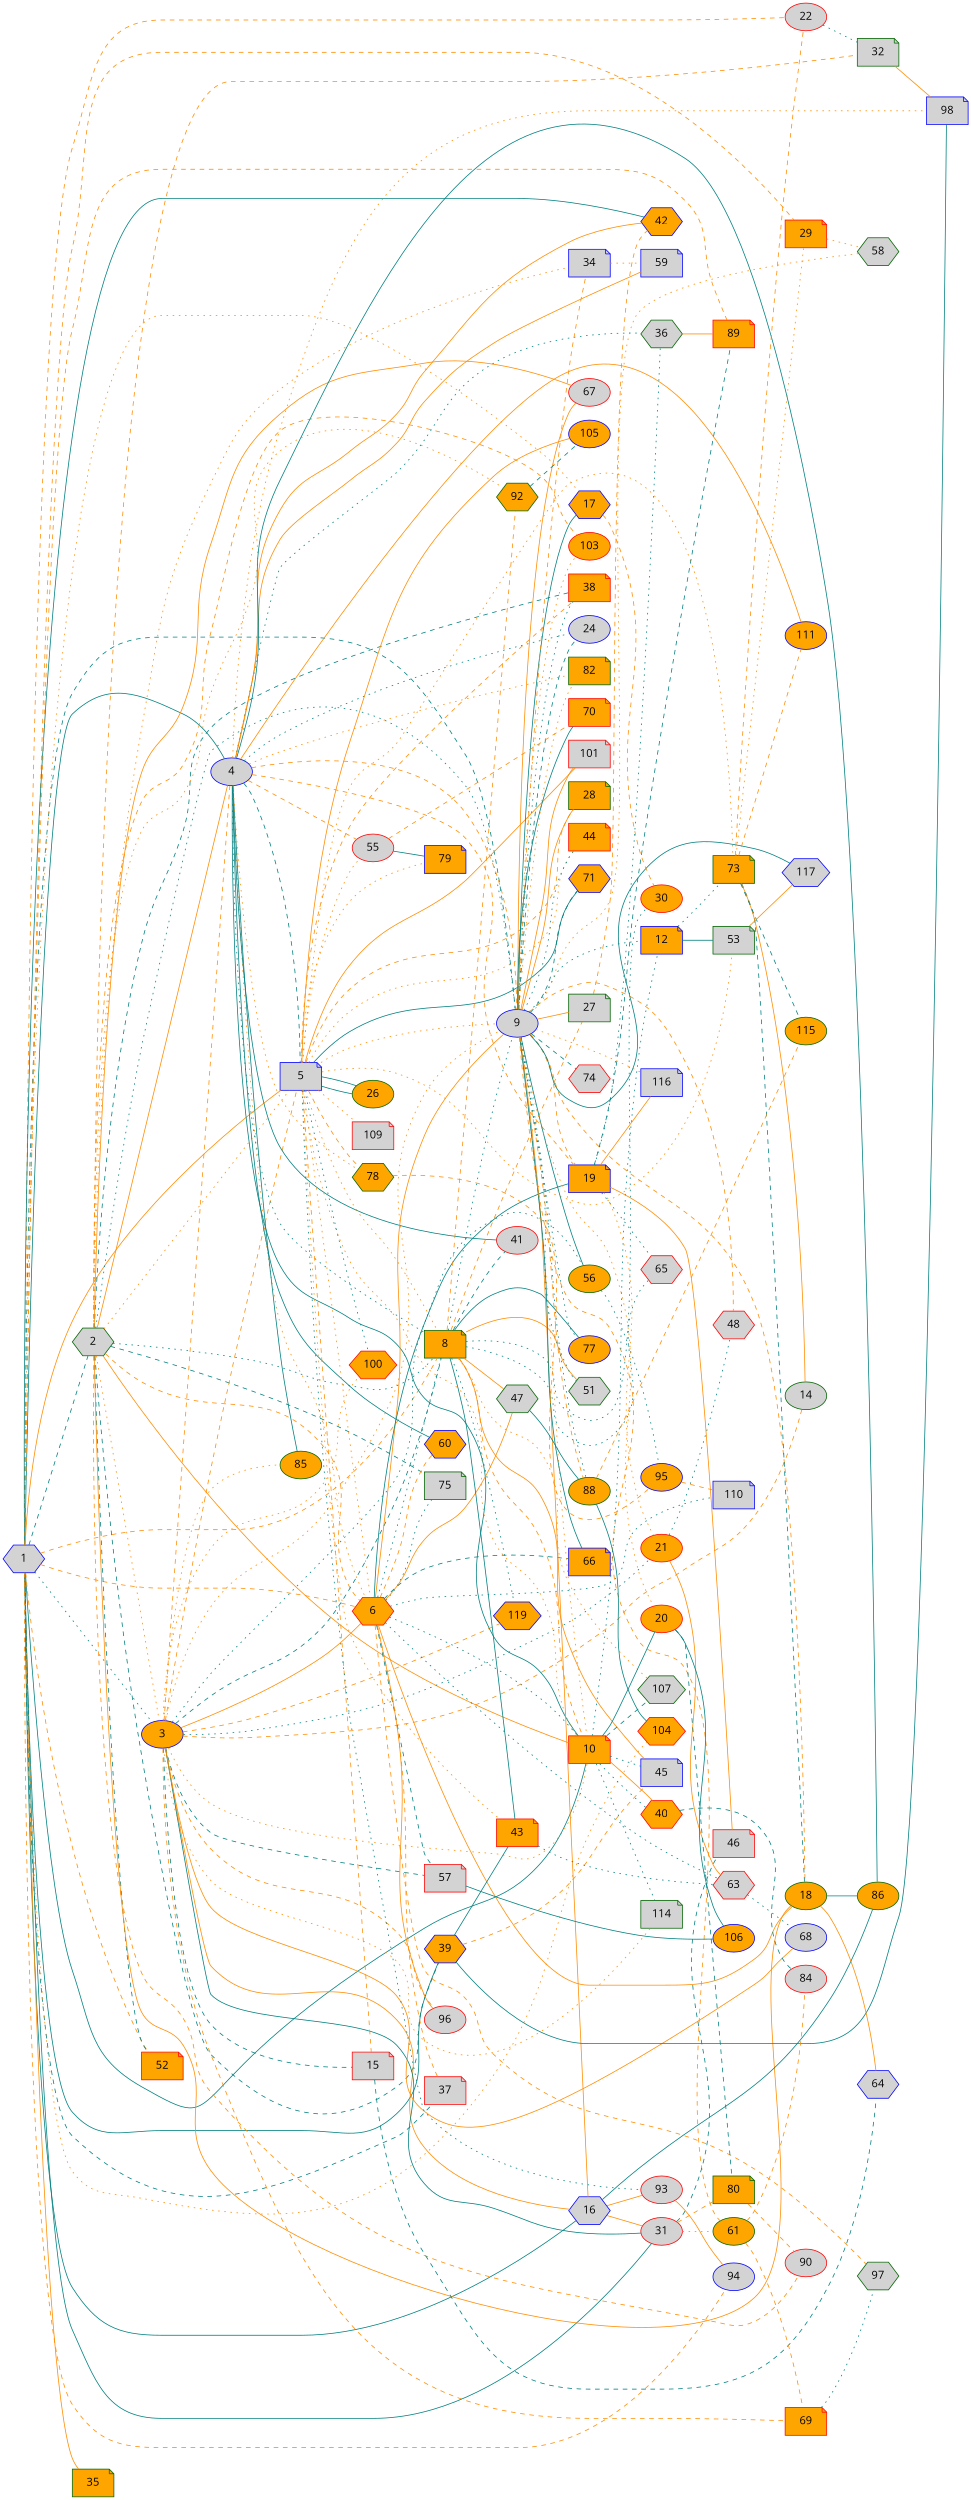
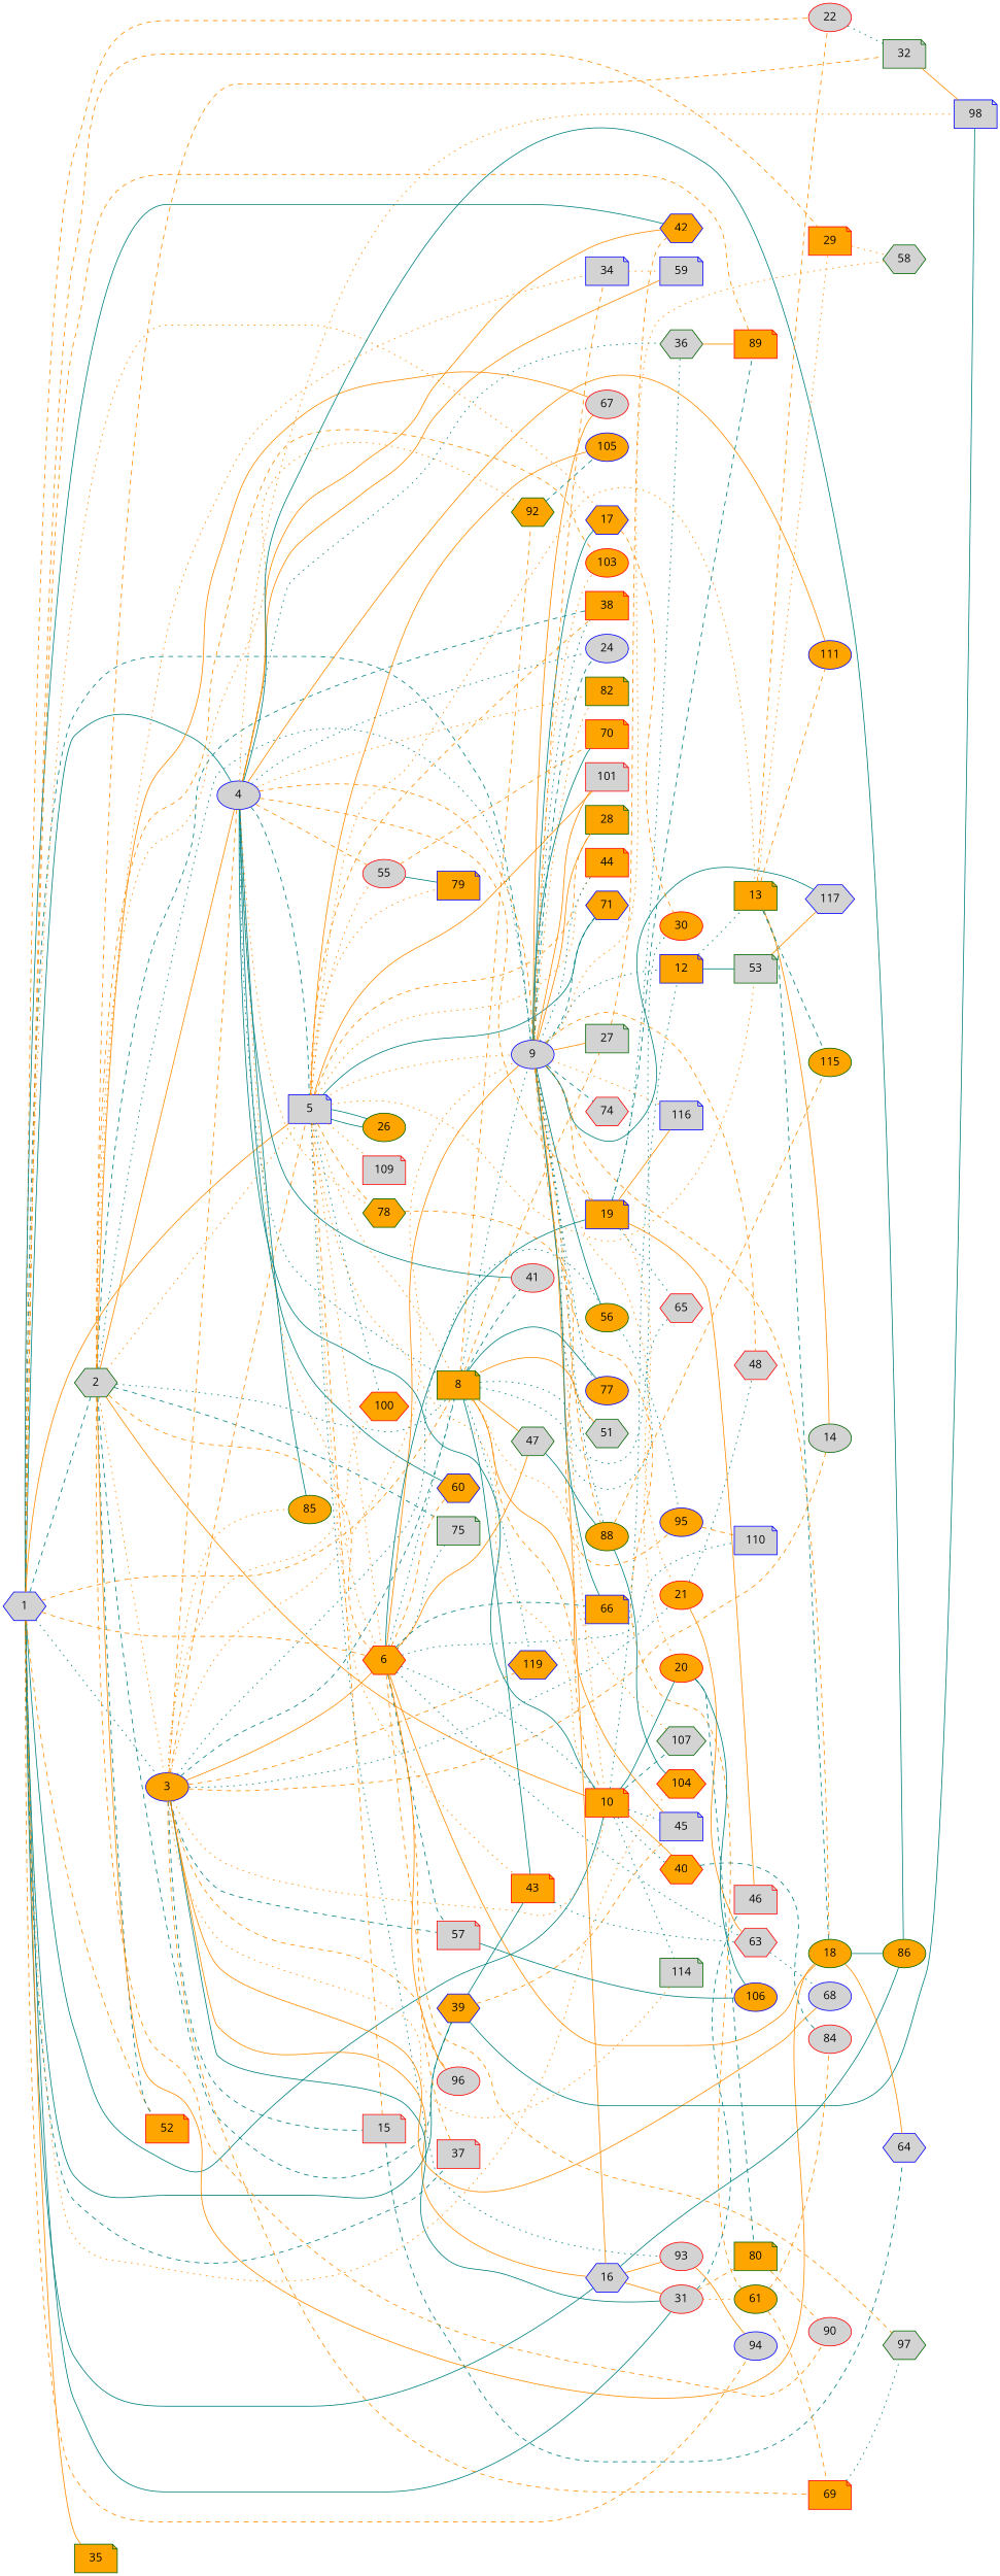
  graph {
    fontname="Open Sans"
    rankdir=LR
    node [color=red fillcolor=orange fontname="Open Sans" shape=note style=filled]
    edge [color=darkorange fontname="Open Sans" style=dotted]
    1 [color=blue fillcolor=lightgrey shape=hexagon super="+25"]
    2 [color=darkgreen fillcolor=lightgrey shape=hexagon super="+54"]
    3 [color=blue shape=ellipse super="+50"]
    4 [color=blue fillcolor=lightgrey shape=ellipse super="+7"]
    5 [color=blue fillcolor=lightgrey super="+23"]
    6 [shape=hexagon super="+83"]
    8 [color=darkgreen super="+33"]
    9 [color=blue fillcolor=lightgrey shape=ellipse super="+11"]
    10 [super="+112"]
    16 [color=blue fillcolor=lightgrey shape=hexagon super="+99"]
    17 [color=blue shape=hexagon]
    22 [fillcolor=lightgrey shape=ellipse]
    29
    31 [fillcolor=lightgrey shape=ellipse super="+72"]
    35 [color=darkgreen]
    37 [fillcolor=lightgrey]
    39 [color=blue shape=hexagon super="+81"]
    42 [color=blue shape=hexagon super="+87"]
    52
    89 [super="+118"]
    94 [color=blue fillcolor=lightgrey shape=ellipse]
    104 [shape=hexagon]
    18 [color=darkgreen shape=ellipse super="+102"]
    32 [color=darkgreen fillcolor=lightgrey]
    34 [color=blue fillcolor=lightgrey]
    38 [super="+73"]
    67 [fillcolor=lightgrey shape=ellipse]
    75 [color=darkgreen fillcolor=lightgrey]
    90 [fillcolor=lightgrey shape=ellipse]
    92 [color=darkgreen shape=hexagon]
    103 [shape=ellipse]
    14 [color=darkgreen fillcolor=lightgrey shape=ellipse]
    15 [fillcolor=lightgrey]
    21 [shape=ellipse]
    56 [color=darkgreen shape=ellipse]
    57 [fillcolor=lightgrey]
    68 [color=blue fillcolor=lightgrey shape=ellipse]
    69
    85 [color=darkgreen shape=ellipse]
    96 [fillcolor=lightgrey shape=ellipse]
    100 [shape=hexagon]
    114 [color=darkgreen fillcolor=lightgrey]
    119 [color=blue shape=hexagon]
    19 [color=blue super="+76"]
    24 [color=blue fillcolor=lightgrey shape=ellipse]
    36 [color=darkgreen fillcolor=lightgrey shape=hexagon]
    41 [fillcolor=lightgrey shape=ellipse super="+62"]
    55 [fillcolor=lightgrey shape=ellipse]
    59 [color=blue fillcolor=lightgrey]
    60 [color=blue shape=hexagon]
    78 [color=darkgreen shape=hexagon]
    82 [color=darkgreen]
    86 [color=darkgreen shape=ellipse]
    98 [color=blue fillcolor=lightgrey super="+120"]
    111 [color=blue shape=ellipse]
-   13 [color=darkgreen super="+108" label=73]
+   13 [color=darkgreen super="+108"]
    26 [color=darkgreen shape=ellipse]
    28 [color=darkgreen]
    43 [super="+49"]
    44
    53 [color=darkgreen fillcolor=lightgrey]
    71 [color=blue shape=hexagon]
    79 [color=blue]
    93 [fillcolor=lightgrey shape=ellipse]
    101 [fillcolor=lightgrey]
    105 [color=blue shape=ellipse]
    109 [fillcolor=lightgrey]
    47 [color=darkgreen fillcolor=lightgrey shape=hexagon]
    63 [fillcolor=lightgrey shape=hexagon super="+113"]
    66 [color=blue]
    97 [color=darkgreen fillcolor=lightgrey shape=hexagon]
    110 [color=blue fillcolor=lightgrey]
    27 [color=darkgreen fillcolor=lightgrey]
    30 [shape=ellipse]
    45 [color=blue fillcolor=lightgrey]
    51 [color=darkgreen fillcolor=lightgrey shape=hexagon]
    65 [fillcolor=lightgrey shape=hexagon]
    77 [color=blue shape=ellipse]
    107 [color=darkgreen fillcolor=lightgrey shape=hexagon]
    12 [color=blue]
    20 [shape=ellipse]
    48 [fillcolor=lightgrey shape=hexagon]
    58 [color=darkgreen fillcolor=lightgrey shape=hexagon]
    61 [color=darkgreen shape=ellipse]
    70
    74 [fillcolor=lightgrey shape=hexagon]
    88 [color=darkgreen shape=ellipse super="+91"]
    116 [color=blue fillcolor=lightgrey]
    117 [color=blue fillcolor=lightgrey shape=hexagon]
    40 [shape=hexagon]
    46 [fillcolor=lightgrey]
    80 [color=darkgreen]
    64 [color=blue fillcolor=lightgrey shape=hexagon]
    95 [color=blue shape=ellipse]
    106 [color=blue shape=ellipse]
    115 [color=darkgreen shape=ellipse]
    84 [fillcolor=lightgrey shape=ellipse]
    1 -- 2 [color=teal style=dashed]
    1 -- 3 [color=teal]
    1 -- 4 [color=teal style=solid weight=2]
    1 -- 5 [style=solid weight=2]
    1 -- 6 [style=dashed weight=2]
    1 -- 8 [style=dashed weight=2]
    1 -- 9 [color=teal style=dashed]
    1 -- 10 [color=teal style=solid]
    1 -- 16 [color=teal style=solid]
    1 -- 17
    1 -- 22 [style=dashed]
    1 -- 29 [style=dashed]
    1 -- 31 [color=teal style=solid]
    1 -- 35 [style=solid weight=2]
    1 -- 37 [color=teal style=dashed]
    1 -- 39 [color=teal style=solid]
    1 -- 42 [color=teal style=solid]
    1 -- 52 [style=dashed]
    1 -- 89 [style=dashed]
    1 -- 94 [style=dashed]
    1 -- 104
    2 -- 3
    2 -- 4 [style=solid weight=2]
    2 -- 5
    2 -- 6 [style=dashed weight=2]
    2 -- 8 [color=teal]
    2 -- 9 [color=teal]
    2 -- 10 [style=solid]
    2 -- 39 [color=teal style=dashed]
    2 -- 52 [color=teal style=dashed]
    2 -- 18 [style=solid]
    2 -- 32 [style=dashed]
    2 -- 34
    2 -- 38 [color=teal style=dashed]
    2 -- 67 [style=solid]
    2 -- 75 [color=teal style=dashed]
    2 -- 90 [style=dashed]
    2 -- 92
    2 -- 103 [style=dashed]
    3 -- 4 [style=dashed weight=2]
    3 -- 5 [style=dashed]
    3 -- 6 [style=solid]
    3 -- 8 [color=teal style=dashed]
    3 -- 9
    3 -- 10
    3 -- 16 [style=solid]
    3 -- 31 [color=teal style=solid]
    3 -- 14 [style=dashed]
    3 -- 15 [color=teal style=dashed]
    3 -- 21 [color=teal]
    3 -- 56 [color=teal]
    3 -- 57 [color=teal style=dashed]
    3 -- 68 [style=solid]
    3 -- 69 [style=dashed]
    3 -- 85
    3 -- 96 [style=dashed]
    3 -- 100
    3 -- 114
    3 -- 119 [style=dashed]
    4 -- 5 [color=teal style=dashed weight=2]
    4 -- 6 [weight=2]
    4 -- 8 [color=teal weight=2]
    4 -- 9 [style=dashed weight=3]
    4 -- 10 [color=teal style=solid weight=2]
    4 -- 42 [style=solid]
    4 -- 85 [color=teal style=solid]
    4 -- 19 [style=dashed]
    4 -- 24 [color=teal]
    4 -- 36 [color=teal]
    4 -- 41 [color=teal style=solid weight=2]
    4 -- 55 [style=dashed]
    4 -- 59 [style=solid]
    4 -- 60 [color=teal style=solid]
    4 -- 78
    4 -- 82
    4 -- 86 [color=teal style=solid]
    4 -- 98
    4 -- 111 [style=solid]
    5 -- 6
    5 -- 8 [weight=2]
    5 -- 9
    5 -- 10
    5 -- 38 [style=dashed]
    5 -- 15 [style=dashed]
    5 -- 100 [color=teal]
    5 -- 55
    5 -- 78 [style=dashed]
    5 -- 13
    5 -- 26 [color=teal style=solid]
    5 -- 26 [color=teal style=solid]
    5 -- 28 [style=dashed]
    5 -- 43
    5 -- 44
    5 -- 53
    5 -- 71 [color=teal style=solid]
    5 -- 79
    5 -- 93 [color=teal]
    5 -- 101 [style=solid]
    5 -- 105 [style=solid]
    5 -- 109 [weight=2]
    6 -- 8 [color=teal]
    6 -- 9 [style=solid]
    6 -- 10 [color=teal]
    6 -- 37 [style=dashed]
    6 -- 18 [style=solid]
    6 -- 75 [color=teal]
    6 -- 57 [color=teal style=dashed]
    6 -- 96 [style=solid]
    6 -- 19 [color=teal style=solid]
    6 -- 60 [style=dashed]
    6 -- 47 [style=solid]
    6 -- 63 [color=teal]
    6 -- 66 [color=teal style=dashed]
    6 -- 97 [style=dashed]
    6 -- 110 [color=teal]
    8 -- 9 [color=teal]
    8 -- 10 [style=dashed]
    8 -- 92 [style=dashed]
    8 -- 119 [color=teal]
    8 -- 41 [color=teal style=dashed]
    8 -- 43 [color=teal style=solid]
    8 -- 47 [style=solid]
    8 -- 27 [style=dashed]
    8 -- 30 [color=teal]
    8 -- 45 [style=solid]
    8 -- 51 [style=solid]
    8 -- 65 [color=teal]
    8 -- 77 [color=teal style=solid]
    8 -- 107
    9 -- 10
    9 -- 16 [style=solid]
    9 -- 17 [color=teal style=solid]
    9 -- 18 [style=dashed]
    9 -- 34 [style=dashed]
    9 -- 38 [color=teal]
    9 -- 67 [style=solid]
    9 -- 103
    9 -- 56 [color=teal style=solid]
    9 -- 19 [style=dashed]
    9 -- 24 [color=teal style=dashed]
    9 -- 82
    9 -- 28 [style=solid]
    9 -- 44 [color=teal]
    9 -- 71 [color=teal style=dashed]
    9 -- 101 [style=solid]
    9 -- 66 [color=teal style=solid]
    9 -- 27 [style=solid]
    9 -- 51 [color=teal]
    9 -- 77 [color=teal]
    9 -- 12 [color=teal]
    9 -- 20
    9 -- 48 [style=dashed]
    9 -- 58
    9 -- 61 [style=dashed]
    9 -- 70 [color=teal style=solid]
    9 -- 74 [color=teal style=dashed weight=2]
    9 -- 88 [style=dashed]
    9 -- 88 [color=teal]
    9 -- 116
    9 -- 117 [color=teal style=solid]
    10 -- 114 [color=teal]
    10 -- 45 [color=teal]
    10 -- 107 [color=teal style=dashed]
    10 -- 12 [color=teal]
    10 -- 20 [color=teal style=solid]
    10 -- 40 [color=teal]
    10 -- 40 [style=solid]
    16 -- 31 [style=solid]
    16 -- 86 [color=teal style=solid]
    16 -- 93 [style=solid]
    17 -- 30 [style=dashed]
    22 -- 32 [color=teal]
    29 -- 58
    31 -- 61
    31 -- 46 [color=teal style=dashed]
    31 -- 80 [style=dashed]
    39 -- 98 [color=teal style=solid]
    39 -- 43 [color=teal style=solid]
    39 -- 45 [style=dashed]
    18 -- 86 [color=teal style=solid]
    18 -- 64 [style=solid]
    32 -- 98 [style=solid]
    34 -- 59
    92 -- 105 [color=teal style=dashed]
    15 -- 64 [color=teal style=dashed]
    21 -- 63 [style=solid]
    21 -- 48 [color=teal]
    56 -- 95 [color=teal]
    57 -- 106 [color=teal style=solid]
    69 -- 97 [color=teal]
    19 -- 89 [color=teal style=dashed]
    19 -- 21
    19 -- 36 [color=teal]
    19 -- 65 [color=teal]
    19 -- 116 [style=solid]
    19 -- 46 [style=solid]
    36 -- 89 [style=solid]
    55 -- 79 [color=teal style=solid]
    55 -- 70 [style=dashed]
    78 -- 95 [style=dashed]
    13 -- 22 [style=dashed]
    13 -- 29
    13 -- 18 [color=teal style=dashed]
    13 -- 14 [style=solid]
    13 -- 111 [style=dashed]
    13 -- 115 [color=teal style=dashed]
    43 -- 63 [color=teal]
    53 -- 117 [style=solid]
    93 -- 94 [style=solid]
    47 -- 88 [color=teal style=solid]
    63 -- 68 [color=teal]
    27 -- 42 [style=dashed]
    12 -- 13 [color=teal]
    12 -- 53 [color=teal style=solid]
    20 -- 80 [color=teal style=dashed]
    20 -- 106 [color=teal style=solid]
    61 -- 69 [style=dashed]
    61 -- 84 [style=dashed]
    88 -- 104 [color=teal style=solid]
    88 -- 115 [style=dashed]
    40 -- 84 [color=teal style=dashed]
    80 -- 90 [style=dashed]
    95 -- 110 [style=dashed]
  }
